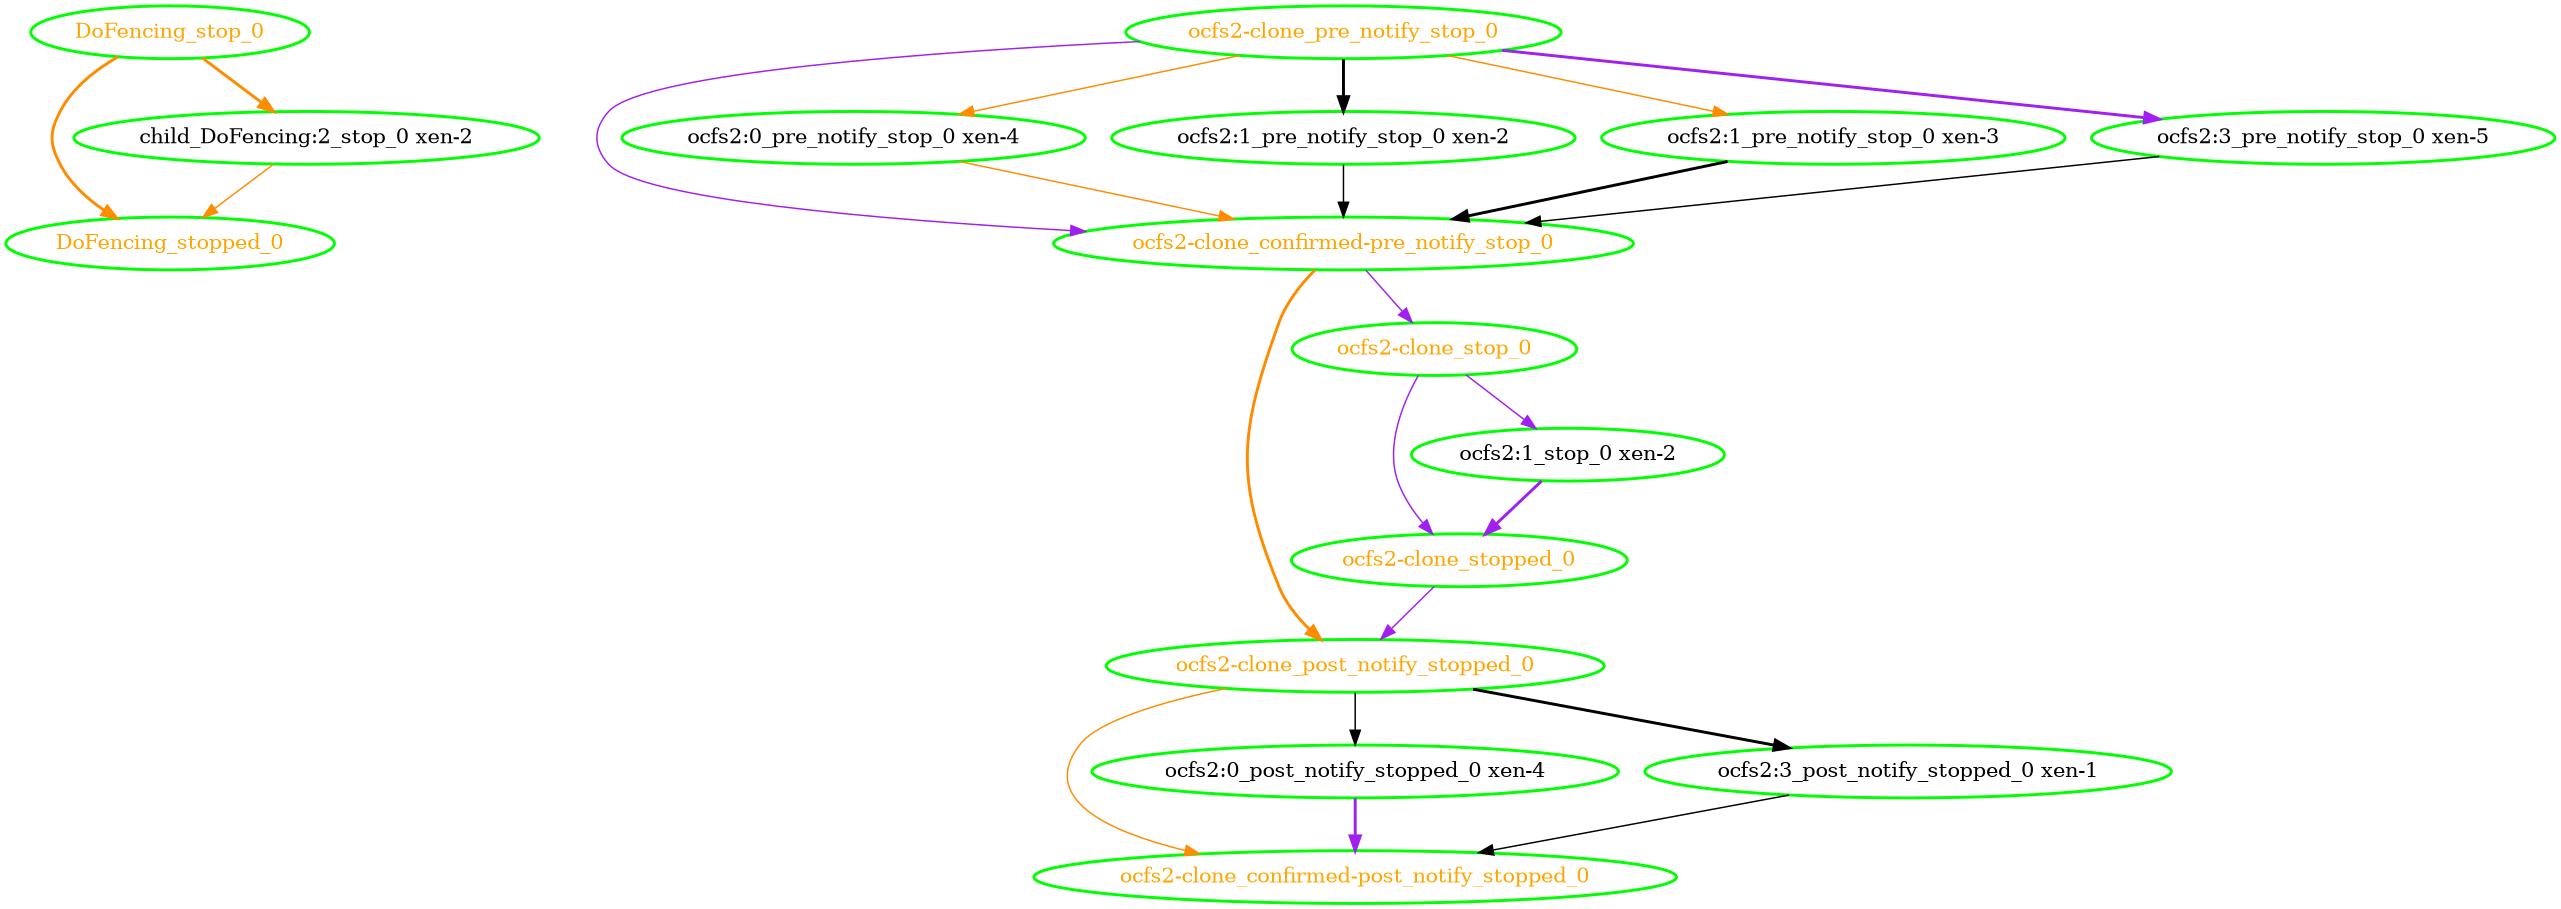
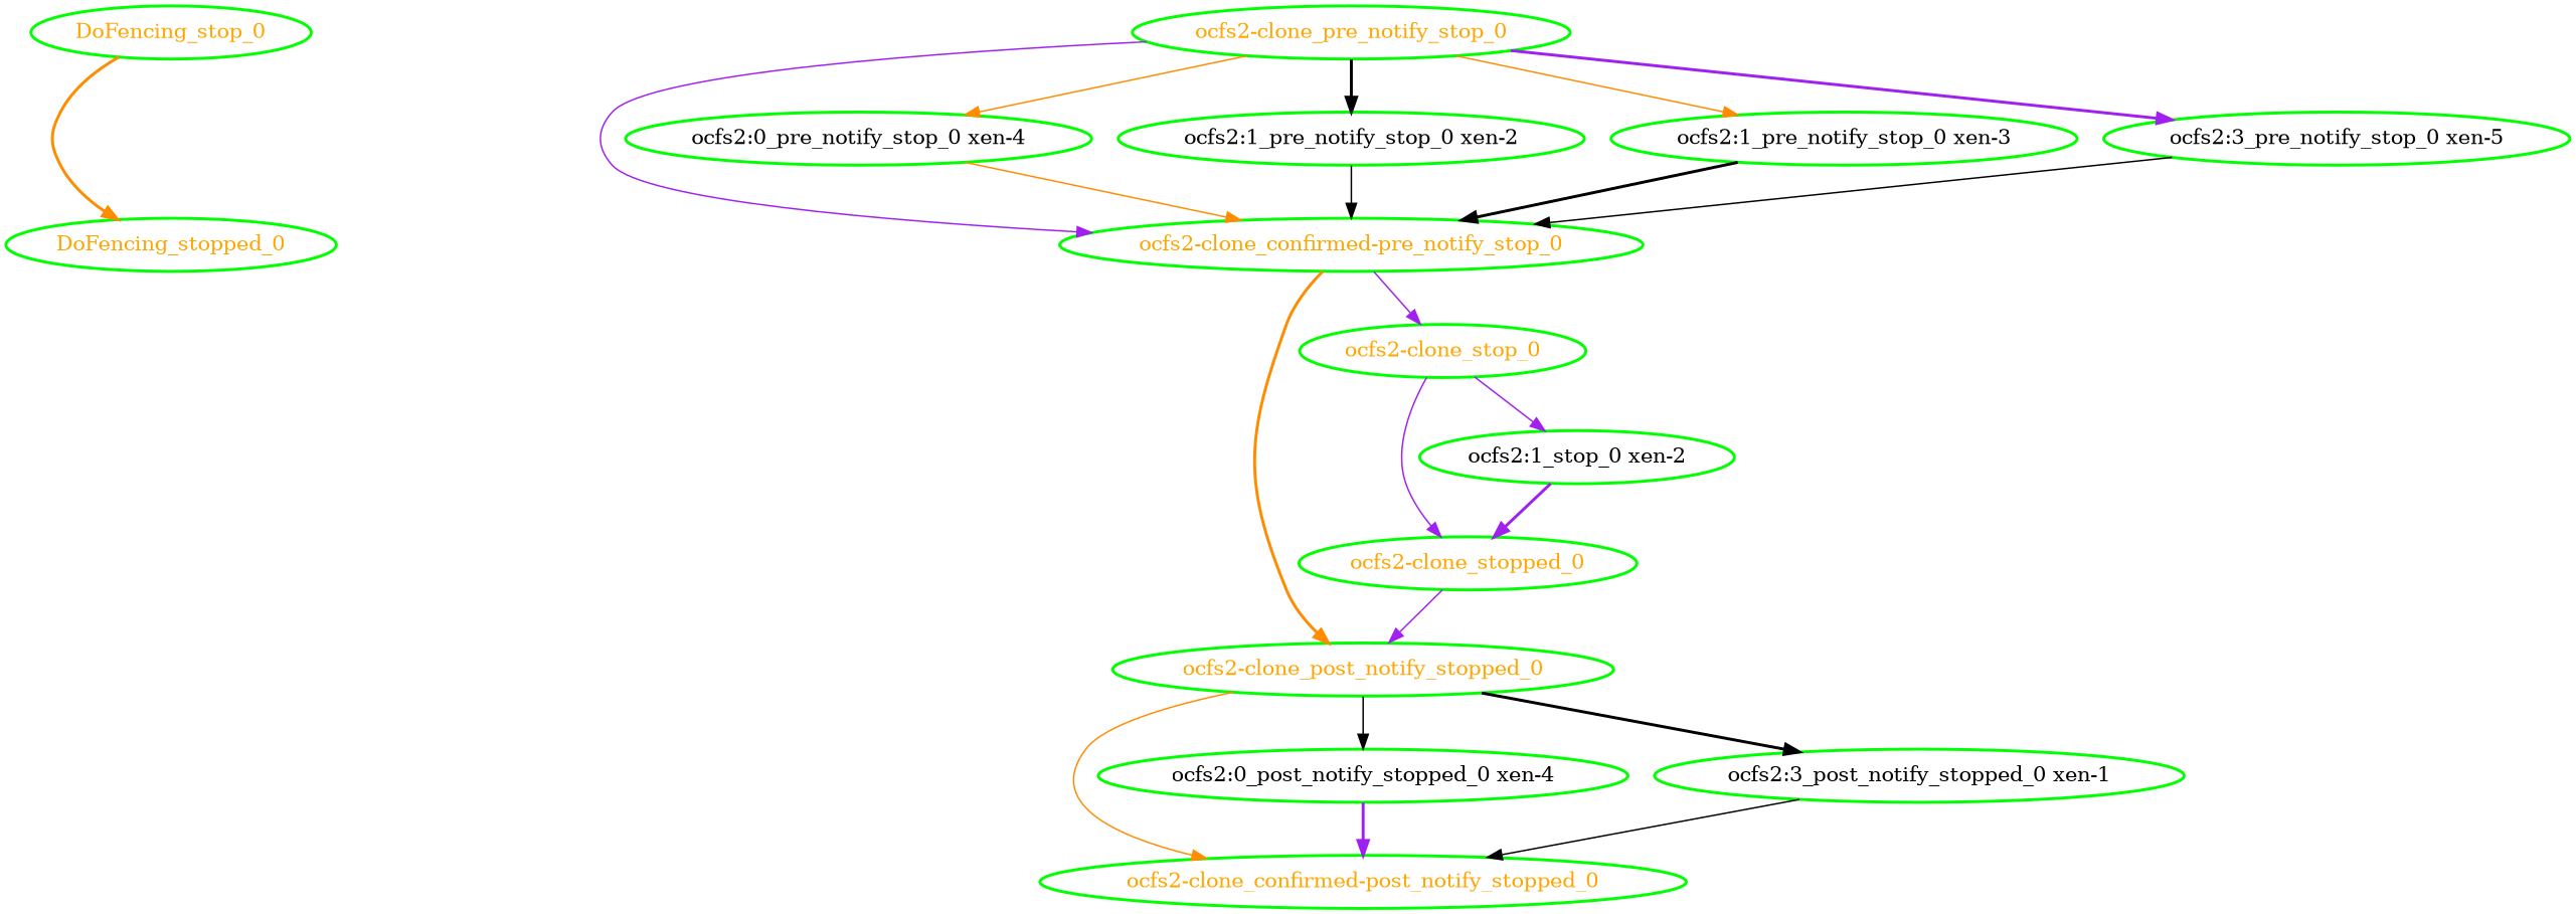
  digraph {
    node [color=green fontcolor=orange style=bold]
    edge [color=darkorange style=solid]
    DoFencing_stop_0
    DoFencing_stopped_0
-   "child_DoFencing:2_stop_0 xen-2" [fontcolor=black]
    "ocfs2-clone_confirmed-post_notify_stopped_0"
    "ocfs2-clone_confirmed-pre_notify_stop_0"
    "ocfs2-clone_post_notify_stopped_0"
    "ocfs2-clone_stop_0"
    "ocfs2:0_post_notify_stopped_0 xen-4" [fontcolor=black]
    "ocfs2:3_post_notify_stopped_0 xen-1" [fontcolor=black]
    "ocfs2-clone_stopped_0"
    "ocfs2:1_stop_0 xen-2" [fontcolor=black]
    "ocfs2-clone_pre_notify_stop_0"
    "ocfs2:0_pre_notify_stop_0 xen-4" [fontcolor=black]
    "ocfs2:1_pre_notify_stop_0 xen-2" [fontcolor=black]
    "ocfs2:1_pre_notify_stop_0 xen-3" [fontcolor=black]
    n16 [fontcolor=black label="ocfs2:3_pre_notify_stop_0 xen-5"]
    DoFencing_stop_0 -> DoFencing_stopped_0 [style=bold]
-   DoFencing_stop_0 -> "child_DoFencing:2_stop_0 xen-2" [style=bold]
-   "child_DoFencing:2_stop_0 xen-2" -> DoFencing_stopped_0
    "ocfs2-clone_confirmed-pre_notify_stop_0" -> "ocfs2-clone_post_notify_stopped_0" [style=bold]
    "ocfs2-clone_confirmed-pre_notify_stop_0" -> "ocfs2-clone_stop_0" [color=purple]
    "ocfs2-clone_post_notify_stopped_0" -> "ocfs2-clone_confirmed-post_notify_stopped_0"
    "ocfs2-clone_post_notify_stopped_0" -> "ocfs2:0_post_notify_stopped_0 xen-4" [color=black]
    "ocfs2-clone_post_notify_stopped_0" -> "ocfs2:3_post_notify_stopped_0 xen-1" [color=black style=bold]
    "ocfs2-clone_stop_0" -> "ocfs2-clone_stopped_0" [color=purple]
    "ocfs2-clone_stop_0" -> "ocfs2:1_stop_0 xen-2" [color=purple]
    "ocfs2:0_post_notify_stopped_0 xen-4" -> "ocfs2-clone_confirmed-post_notify_stopped_0" [color=purple style=bold]
    "ocfs2:3_post_notify_stopped_0 xen-1" -> "ocfs2-clone_confirmed-post_notify_stopped_0" [color=black]
    "ocfs2-clone_stopped_0" -> "ocfs2-clone_post_notify_stopped_0" [color=purple]
    "ocfs2:1_stop_0 xen-2" -> "ocfs2-clone_stopped_0" [color=purple style=bold]
    "ocfs2-clone_pre_notify_stop_0" -> "ocfs2-clone_confirmed-pre_notify_stop_0" [color=purple]
    "ocfs2-clone_pre_notify_stop_0" -> "ocfs2:0_pre_notify_stop_0 xen-4"
    "ocfs2-clone_pre_notify_stop_0" -> "ocfs2:1_pre_notify_stop_0 xen-2" [color=black style=bold]
    "ocfs2-clone_pre_notify_stop_0" -> "ocfs2:1_pre_notify_stop_0 xen-3"
    "ocfs2-clone_pre_notify_stop_0" -> n16 [color=purple style=bold]
    "ocfs2:0_pre_notify_stop_0 xen-4" -> "ocfs2-clone_confirmed-pre_notify_stop_0"
    "ocfs2:1_pre_notify_stop_0 xen-2" -> "ocfs2-clone_confirmed-pre_notify_stop_0" [color=black]
    "ocfs2:1_pre_notify_stop_0 xen-3" -> "ocfs2-clone_confirmed-pre_notify_stop_0" [color=black style=bold]
    n16 -> "ocfs2-clone_confirmed-pre_notify_stop_0" [color=black]
  }
